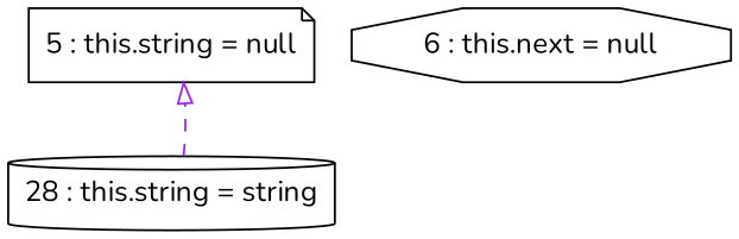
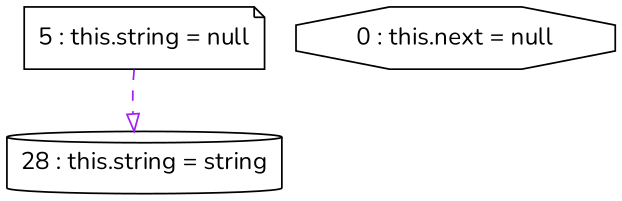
  digraph {
    fontname=Nunito
    node [fontname=Nunito]
    "5 : this.string = null" [shape=note]
    "28 : this.string = string" [shape=cylinder]
-   "6 : this.next = null" [shape=octagon]
-   "28 : this.string = string" -> "5 : this.string = null" [style=dashed color=purple arrowhead=onormal fontname=Nunito]
+   "6 : this.next = null" [shape=octagon label="0 : this.next = null"]
+   "5 : this.string = null" -> "28 : this.string = string" [style=dashed color=purple arrowhead=onormal fontname=Nunito]
  }
